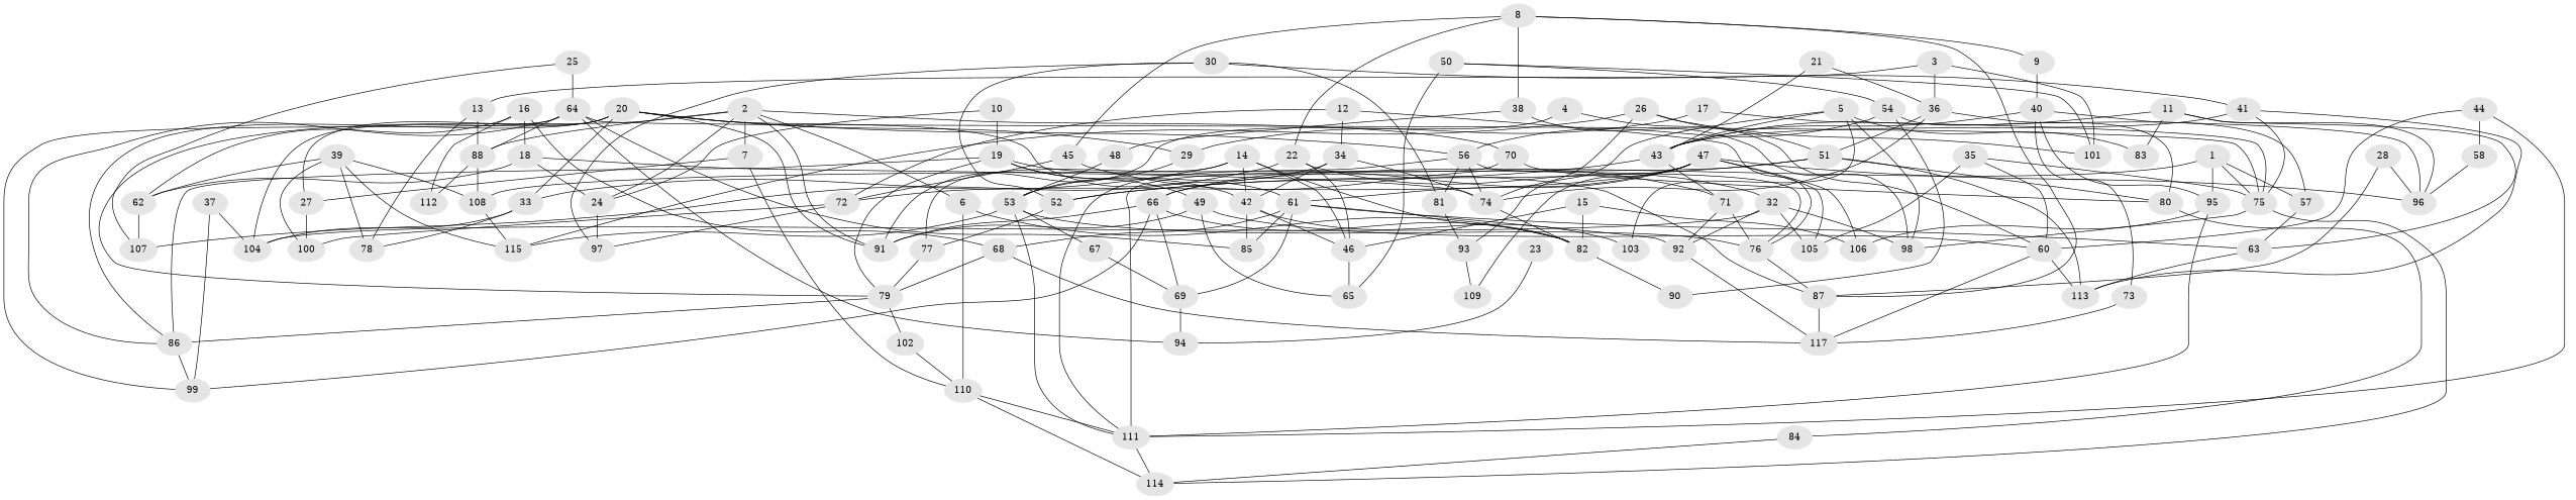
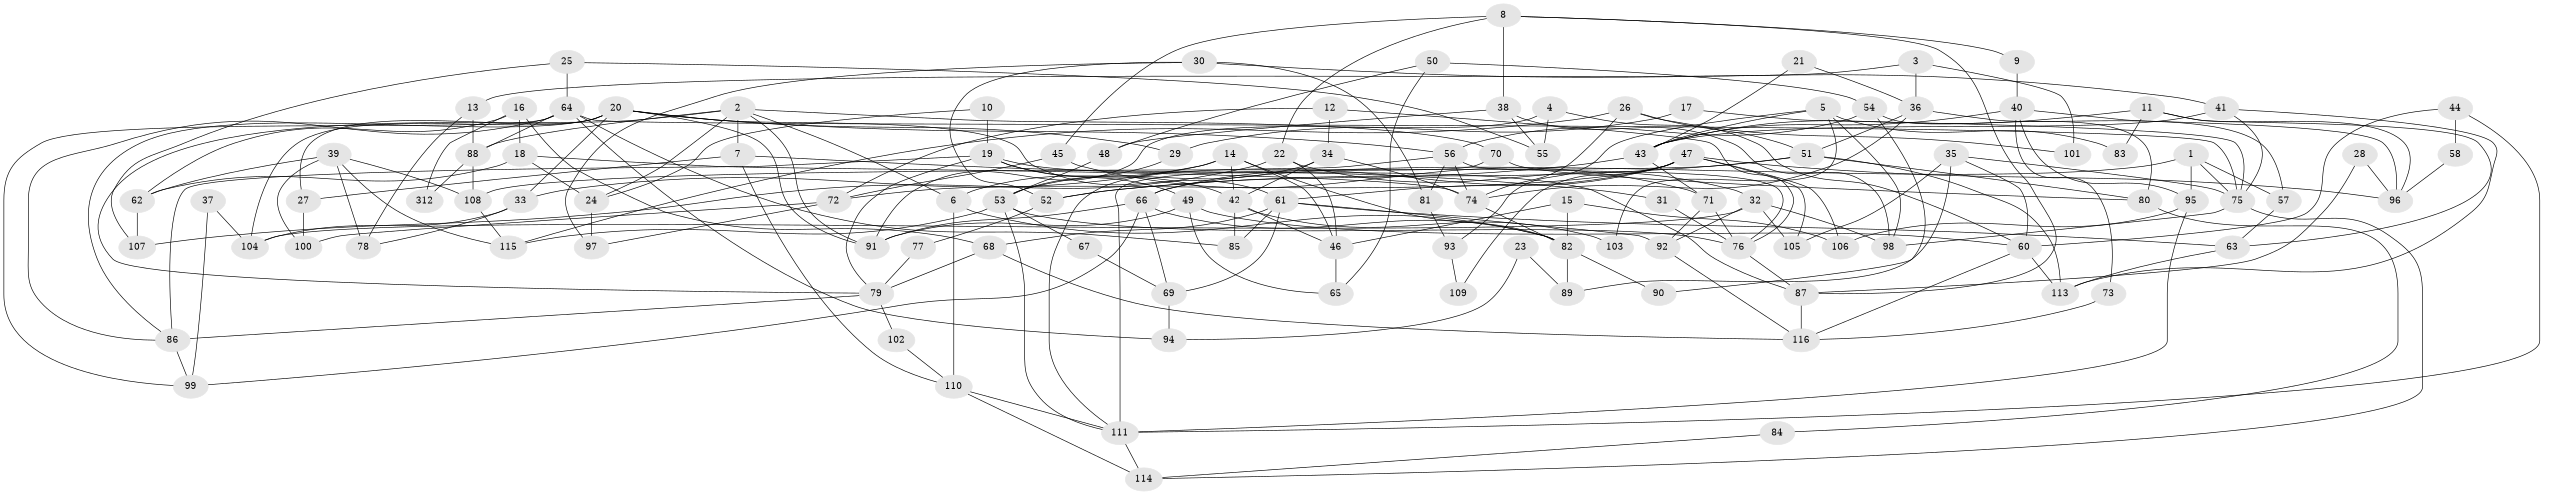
  graph {
    node [color=gray90 style=filled]
    1
    57
    66
    75
    95
    63
    91
    82
    99
    69
    98
    114
    106
    111
    2
    6
    7
    24
    70
    79
    88
    110
    27
+   31
    97
    80
    86
    102
-   112
+   112 [label=312]
    108
    3
    13
    36
    101
    78
    74
    51
    4
+   55
    60
    113
-   116 [label=117]
+   116
    5
    43
    83
    93
    103
    52
    71
    109
+   89
    90
    100
    76
    8
    9
    22
    38
    45
    87
    40
    46
    32
    107
    48
    72
    96
    73
    10
    19
    42
    49
    11
    12
    34
    53
    14
    33
    77
    104
    85
    65
    15
    16
    18
    62
    68
    17
    29
    20
    56
    61
    81
    92
    21
    105
    23
    94
    25
    64
    26
    115
    28
    67
    30
    41
    35
    37
    39
    44
    58
    47
    50
    54
    84
    1 -- 57
    1 -- 66
    1 -- 75
    1 -- 95
    57 -- 63
    66 -- 91
    66 -- 82
    66 -- 99
    66 -- 69
    75 -- 98
    75 -- 114
    95 -- 106
    95 -- 111
    63 -- 113
+   82 -- 89
    82 -- 90
    69 -- 94
    111 -- 114
    2 -- 91
    2 -- 6
    2 -- 7
    2 -- 24
    2 -- 70
    2 -- 79
    2 -- 88
    6 -- 82
    6 -- 110
    7 -- 110
    7 -- 27
+   7 -- 31
    24 -- 97
    70 -- 111
    70 -- 80
    79 -- 86
    79 -- 102
    88 -- 112
    88 -- 108
    110 -- 114
    110 -- 111
    27 -- 100
+   31 -- 76
    80 -- 84
    86 -- 99
    102 -- 110
    108 -- 115
    3 -- 13
    3 -- 36
    3 -- 101
    13 -- 88
    13 -- 78
    36 -- 57
    36 -- 74
    36 -- 51
    74 -- 82
    51 -- 80
    51 -- 108
    51 -- 113
    51 -- 52
    4 -- 91
+   4 -- 55
    4 -- 60
    60 -- 113
    60 -- 116
    5 -- 98
    5 -- 43
    5 -- 83
    5 -- 93
    5 -- 103
    43 -- 52
    43 -- 71
    93 -- 109
    52 -- 77
    71 -- 76
    71 -- 92
    76 -- 87
    8 -- 9
    8 -- 22
    8 -- 38
    8 -- 45
    8 -- 87
    9 -- 40
    22 -- 46
    22 -- 32
    22 -- 107
    38 -- 98
+   38 -- 55
    38 -- 48
    45 -- 71
    45 -- 72
    87 -- 116
    40 -- 95
    40 -- 43
    40 -- 96
    40 -- 73
    46 -- 65
    32 -- 98
    32 -- 104
    32 -- 92
    32 -- 105
    48 -- 53
    72 -- 97
    72 -- 100
    73 -- 116
    10 -- 24
    10 -- 19
    19 -- 79
    19 -- 86
    19 -- 87
    19 -- 42
    19 -- 49
    42 -- 103
    42 -- 46
    42 -- 85
    49 -- 91
    49 -- 60
    49 -- 65
    11 -- 63
    11 -- 43
    11 -- 83
    11 -- 96
    12 -- 76
    12 -- 72
    12 -- 34
    34 -- 74
    34 -- 42
    34 -- 53
    53 -- 111
    53 -- 76
    53 -- 115
    53 -- 67
    14 -- 82
    14 -- 46
    14 -- 42
    14 -- 33
-   14 -- 77
+   14 -- 6
    33 -- 78
    33 -- 104
    77 -- 79
    15 -- 82
    15 -- 106
    15 -- 46
    16 -- 112
    16 -- 18
    16 -- 62
    16 -- 68
    18 -- 24
    18 -- 74
    18 -- 62
    62 -- 107
    68 -- 79
    68 -- 116
    17 -- 75
    17 -- 29
    29 -- 53
    20 -- 91
    20 -- 27
    20 -- 86
    20 -- 33
    20 -- 104
    20 -- 29
    20 -- 56
    20 -- 61
    56 -- 111
    56 -- 74
    56 -- 76
    56 -- 81
    61 -- 63
    61 -- 69
    61 -- 85
    61 -- 68
    61 -- 92
    81 -- 93
    92 -- 116
    21 -- 36
    21 -- 43
+   23 -- 89
    23 -- 94
+   25 -- 55
    25 -- 107
    25 -- 64
    64 -- 75
    64 -- 99
    64 -- 88
    64 -- 86
    64 -- 85
    64 -- 94
    26 -- 101
    26 -- 74
    26 -- 51
    26 -- 115
    28 -- 87
    28 -- 96
    67 -- 69
    30 -- 97
    30 -- 52
    30 -- 81
    30 -- 41
    41 -- 75
    41 -- 113
    41 -- 43
    35 -- 75
    35 -- 60
+   35 -- 89
    35 -- 105
    37 -- 99
    37 -- 104
    39 -- 108
    39 -- 78
    39 -- 100
    39 -- 62
    39 -- 115
    44 -- 111
    44 -- 60
    44 -- 58
    58 -- 96
    47 -- 66
    47 -- 106
    47 -- 109
    47 -- 72
    47 -- 96
    47 -- 61
    47 -- 105
-   50 -- 101
+   50 -- 48
    50 -- 65
    50 -- 54
    54 -- 80
    54 -- 90
    54 -- 56
    84 -- 114
  }
